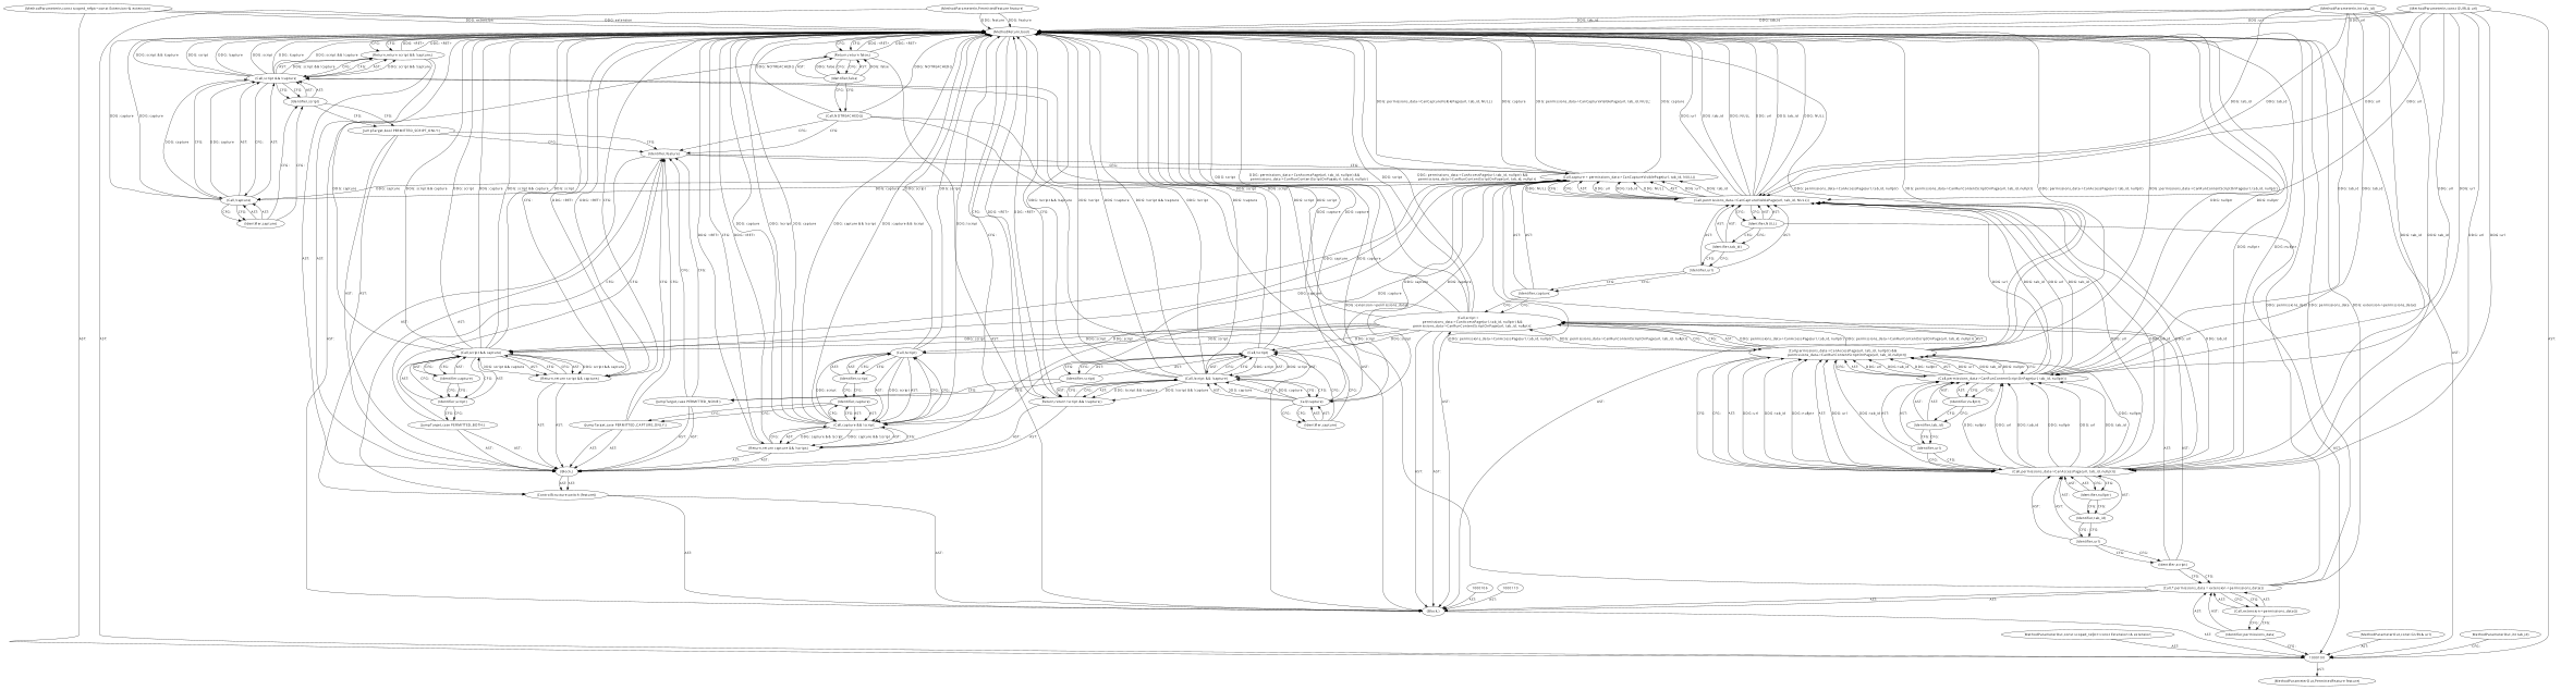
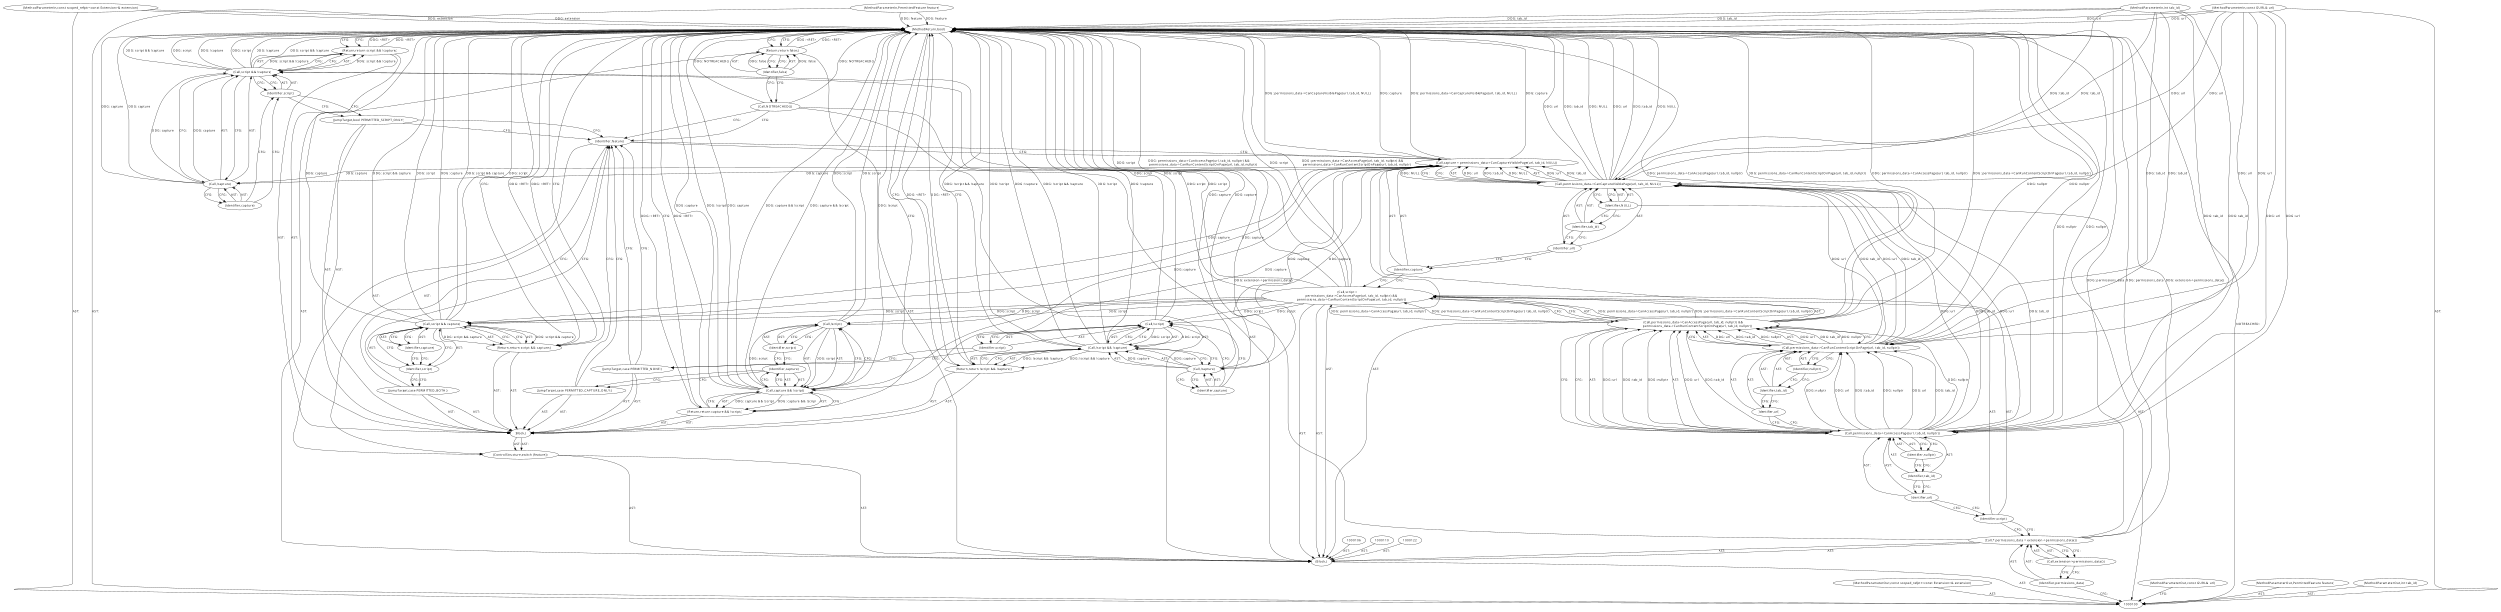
  digraph {
    fontname="Open Sans"
    node [fontname="Open Sans"]
    edge [fontname="Open Sans"]
    n1 [label="(MethodParameterIn,const scoped_refptr<const Extension>& extension)"]
    n2 [label="(MethodReturn,bool)"]
    1000100
    n4 [label="(Return,return script && !capture;)"]
    n5 [label="(Return,return capture && !script;)"]
    n6 [label="(Return,return script && capture;)"]
    n7 [label="(Return,return !script && !capture;)"]
    n8 [label="(Return,return false;)"]
    n9 [label="(MethodParameterOut,const scoped_refptr<const Extension>& extension)"]
    n10 [label="(Block,)"]
    n11 [label="(Call,script && !capture)"]
    n12 [label="(Call,capture && !script)"]
    n13 [label="(Call,script && capture)"]
    n14 [label="(Call,!script && !capture)"]
    n15 [label="(Block,)"]
    n16 [label="(Identifier,false)"]
    n17 [label="(Identifier,feature)"]
    n18 [label="(ControlStructure,switch (feature))"]
    n19 [label="(Call,capture = permissions_data->CanCaptureVisiblePage(url, tab_id, NULL))"]
    n20 [label="(Call,!capture)"]
    n21 [label="(Call,!capture)"]
    n22 [label="(Call,permissions_data->CanCaptureVisiblePage(url, tab_id, NULL))"]
    n23 [label="(JumpTarget,bool PERMITTED_SCRIPT_ONLY:)"]
    n24 [label="(Identifier,script)"]
    n25 [label="(Identifier,capture)"]
    n26 [label="(JumpTarget,case PERMITTED_CAPTURE_ONLY:)"]
    n27 [label="(Identifier,capture)"]
    n28 [label="(Call,!script)"]
    n29 [label="(Identifier,script)"]
    n30 [label="(JumpTarget,case PERMITTED_BOTH:)"]
    n31 [label="(Identifier,script)"]
    n32 [label="(Identifier,capture)"]
    n33 [label="(JumpTarget,case PERMITTED_NONE:)"]
    n34 [label="(Call,!script)"]
    n35 [label="(Identifier,script)"]
    n36 [label="(Identifier,capture)"]
    n37 [label="(MethodParameterIn,const GURL& url)"]
    n38 [label="(Call,permissions_data->CanAccessPage(url, tab_id, nullptr))"]
    n39 [label="(Call,permissions_data->CanRunContentScriptOnPage(url, tab_id, nullptr))"]
    n40 [label="(Call,permissions_data->CanAccessPage(url, tab_id, nullptr) &&\n         permissions_data->CanRunContentScriptOnPage(url, tab_id, nullptr))"]
    n41 [label="(Identifier,nullptr)"]
    n42 [label="(Identifier,nullptr)"]
    n43 [label="(Identifier,NULL)"]
    n44 [label="(MethodParameterOut,const GURL& url)"]
    n45 [label="(Call,NOTREACHED())"]
    n46 [label="(MethodParameterIn,PermittedFeature feature)"]
    n47 [label="(MethodParameterOut,PermittedFeature feature)"]
    n48 [label="(MethodParameterIn,int tab_id)"]
    n49 [label="(MethodParameterOut,int tab_id)"]
    n50 [label="(Call,* permissions_data = extension->permissions_data())"]
    n51 [label="(Call,extension->permissions_data())"]
    n52 [label="(Identifier,permissions_data)"]
    n53 [label="(Call,script =\n         permissions_data->CanAccessPage(url, tab_id, nullptr) &&\n         permissions_data->CanRunContentScriptOnPage(url, tab_id, nullptr))"]
    n54 [label="(Identifier,script)"]
    n55 [label="(Identifier,url)"]
    n56 [label="(Identifier,tab_id)"]
    n57 [label="(Identifier,url)"]
    n58 [label="(Identifier,tab_id)"]
    n59 [label="(Identifier,tab_id)"]
    n60 [label="(Identifier,url)"]
    n61 [label="(Identifier,capture)"]
    1000106
    1000110
+   1000122
    n1 -> n2 [label="DDG: extension"]
    n1 -> n2 [label="DDG: extension"]
    n1 -> 1000100 [label="AST: "]
-   n2 -> 1000100 [label="AST: "]
+   n2 -> 1000100 [label="NOTREACHED: "]
    n2 -> n4 [label="CFG: "]
    n2 -> n4 [label="CFG: "]
    n2 -> n5 [label="CFG: "]
    n2 -> n5 [label="CFG: "]
    n2 -> n6 [label="CFG: "]
    n2 -> n6 [label="CFG: "]
    n2 -> n7 [label="CFG: "]
    n2 -> n7 [label="CFG: "]
    n2 -> n8 [label="CFG: "]
    n2 -> n8 [label="CFG: "]
    n4 -> n2 [label="DDG: <RET>"]
    n4 -> n2 [label="DDG: <RET>"]
    n4 -> n10 [label="AST: "]
    n4 -> n10 [label="AST: "]
    n4 -> n11 [label="CFG: "]
    n4 -> n11 [label="CFG: "]
    n5 -> n2 [label="DDG: <RET>"]
    n5 -> n2 [label="DDG: <RET>"]
    n5 -> n10 [label="AST: "]
    n5 -> n10 [label="AST: "]
    n5 -> n12 [label="CFG: "]
    n5 -> n12 [label="CFG: "]
    n6 -> n2 [label="DDG: <RET>"]
    n6 -> n2 [label="DDG: <RET>"]
    n6 -> n10 [label="AST: "]
    n6 -> n10 [label="AST: "]
    n6 -> n13 [label="CFG: "]
    n6 -> n13 [label="CFG: "]
    n7 -> n2 [label="DDG: <RET>"]
    n7 -> n2 [label="DDG: <RET>"]
    n7 -> n10 [label="AST: "]
    n7 -> n10 [label="AST: "]
    n7 -> n14 [label="CFG: "]
    n7 -> n14 [label="CFG: "]
    n8 -> n2 [label="DDG: <RET>"]
    n8 -> n2 [label="DDG: <RET>"]
    n8 -> n15 [label="AST: "]
    n8 -> n15 [label="AST: "]
    n8 -> n16 [label="CFG: "]
    n8 -> n16 [label="CFG: "]
    n9 -> 1000100 [label="AST: "]
    n10 -> n18 [label="AST: "]
    n10 -> n18 [label="AST: "]
    n11 -> n2 [label="DDG: script && !capture"]
    n11 -> n2 [label="DDG: script"]
    n11 -> n2 [label="DDG: !capture"]
    n11 -> n2 [label="DDG: script && !capture"]
    n11 -> n2 [label="DDG: script"]
    n11 -> n2 [label="DDG: !capture"]
    n11 -> n4 [label="AST: "]
    n11 -> n4 [label="DDG: script && !capture"]
    n11 -> n4 [label="AST: "]
    n11 -> n4 [label="DDG: script && !capture"]
    n11 -> n20 [label="CFG: "]
    n11 -> n20 [label="CFG: "]
    n11 -> n24 [label="CFG: "]
    n11 -> n24 [label="CFG: "]
    n12 -> n2 [label="DDG: !script"]
    n12 -> n2 [label="DDG: capture"]
    n12 -> n2 [label="DDG: capture && !script"]
    n12 -> n2 [label="DDG: !script"]
    n12 -> n2 [label="DDG: capture"]
    n12 -> n2 [label="DDG: capture && !script"]
    n12 -> n5 [label="AST: "]
    n12 -> n5 [label="DDG: capture && !script"]
    n12 -> n5 [label="AST: "]
    n12 -> n5 [label="DDG: capture && !script"]
    n12 -> n27 [label="CFG: "]
    n12 -> n27 [label="CFG: "]
    n12 -> n28 [label="CFG: "]
    n12 -> n28 [label="CFG: "]
    n13 -> n2 [label="DDG: capture"]
    n13 -> n2 [label="DDG: script && capture"]
    n13 -> n2 [label="DDG: script"]
    n13 -> n2 [label="DDG: capture"]
    n13 -> n2 [label="DDG: script && capture"]
    n13 -> n2 [label="DDG: script"]
    n13 -> n6 [label="AST: "]
    n13 -> n6 [label="DDG: script && capture"]
    n13 -> n6 [label="AST: "]
    n13 -> n6 [label="DDG: script && capture"]
    n13 -> n31 [label="CFG: "]
    n13 -> n31 [label="CFG: "]
    n13 -> n32 [label="CFG: "]
    n13 -> n32 [label="CFG: "]
    n14 -> n2 [label="DDG: !capture"]
    n14 -> n2 [label="DDG: !script && !capture"]
    n14 -> n2 [label="DDG: !script"]
    n14 -> n2 [label="DDG: !capture"]
    n14 -> n2 [label="DDG: !script && !capture"]
    n14 -> n2 [label="DDG: !script"]
    n14 -> n7 [label="AST: "]
    n14 -> n7 [label="DDG: !script && !capture"]
    n14 -> n7 [label="AST: "]
    n14 -> n7 [label="DDG: !script && !capture"]
    n14 -> n21 [label="CFG: "]
    n14 -> n21 [label="CFG: "]
    n14 -> n34 [label="CFG: "]
    n14 -> n34 [label="CFG: "]
    n15 -> 1000100 [label="AST: "]
    n16 -> n8 [label="AST: "]
    n16 -> n8 [label="DDG: false"]
    n16 -> n8 [label="AST: "]
    n16 -> n8 [label="DDG: false"]
    n16 -> n45 [label="CFG: "]
    n16 -> n45 [label="CFG: "]
    n17 -> n18 [label="AST: "]
    n17 -> n18 [label="AST: "]
    n17 -> n19 [label="CFG: "]
    n17 -> n19 [label="CFG: "]
    n18 -> n15 [label="AST: "]
    n18 -> n15 [label="AST: "]
    n19 -> n2 [label="DDG: permissions_data->CanCaptureVisiblePage(url, tab_id, NULL)"]
    n19 -> n2 [label="DDG: capture"]
    n19 -> n2 [label="DDG: permissions_data->CanCaptureVisiblePage(url, tab_id, NULL)"]
    n19 -> n2 [label="DDG: capture"]
    n19 -> n12 [label="DDG: capture"]
    n19 -> n12 [label="DDG: capture"]
    n19 -> n13 [label="DDG: capture"]
    n19 -> n13 [label="DDG: capture"]
    n19 -> n15 [label="AST: "]
    n19 -> n15 [label="AST: "]
    n19 -> n20 [label="DDG: capture"]
    n19 -> n20 [label="DDG: capture"]
    n19 -> n21 [label="DDG: capture"]
    n19 -> n21 [label="DDG: capture"]
    n19 -> n22 [label="CFG: "]
    n19 -> n22 [label="CFG: "]
    n20 -> n2 [label="DDG: capture"]
    n20 -> n2 [label="DDG: capture"]
    n20 -> n11 [label="AST: "]
    n20 -> n11 [label="DDG: capture"]
    n20 -> n11 [label="AST: "]
    n20 -> n11 [label="DDG: capture"]
    n20 -> n25 [label="CFG: "]
    n20 -> n25 [label="CFG: "]
    n21 -> n2 [label="DDG: capture"]
    n21 -> n2 [label="DDG: capture"]
    n21 -> n14 [label="AST: "]
    n21 -> n14 [label="DDG: capture"]
    n21 -> n14 [label="AST: "]
    n21 -> n14 [label="DDG: capture"]
    n21 -> n36 [label="CFG: "]
    n21 -> n36 [label="CFG: "]
    n22 -> n2 [label="DDG: url"]
    n22 -> n2 [label="DDG: tab_id"]
    n22 -> n2 [label="DDG: NULL"]
    n22 -> n2 [label="DDG: url"]
    n22 -> n2 [label="DDG: tab_id"]
    n22 -> n2 [label="DDG: NULL"]
    n22 -> n19 [label="AST: "]
    n22 -> n19 [label="DDG: url"]
    n22 -> n19 [label="DDG: tab_id"]
    n22 -> n19 [label="DDG: NULL"]
    n22 -> n19 [label="AST: "]
    n22 -> n19 [label="DDG: url"]
    n22 -> n19 [label="DDG: tab_id"]
    n22 -> n19 [label="DDG: NULL"]
    n22 -> n43 [label="CFG: "]
    n22 -> n43 [label="CFG: "]
    n23 -> n10 [label="AST: "]
    n23 -> n10 [label="AST: "]
    n23 -> n17 [label="CFG: "]
    n23 -> n17 [label="CFG: "]
    n24 -> n11 [label="AST: "]
    n24 -> n11 [label="AST: "]
    n24 -> n23 [label="CFG: "]
    n24 -> n23 [label="CFG: "]
    n25 -> n20 [label="AST: "]
    n25 -> n20 [label="AST: "]
    n25 -> n24 [label="CFG: "]
    n25 -> n24 [label="CFG: "]
    n26 -> n10 [label="AST: "]
    n26 -> n10 [label="AST: "]
    n26 -> n17 [label="CFG: "]
    n26 -> n17 [label="CFG: "]
    n27 -> n12 [label="AST: "]
    n27 -> n12 [label="AST: "]
    n27 -> n26 [label="CFG: "]
    n27 -> n26 [label="CFG: "]
    n28 -> n2 [label="DDG: script"]
    n28 -> n2 [label="DDG: script"]
    n28 -> n12 [label="AST: "]
    n28 -> n12 [label="DDG: script"]
    n28 -> n12 [label="AST: "]
    n28 -> n12 [label="DDG: script"]
    n28 -> n29 [label="CFG: "]
    n28 -> n29 [label="CFG: "]
    n29 -> n27 [label="CFG: "]
    n29 -> n27 [label="CFG: "]
    n29 -> n28 [label="AST: "]
    n29 -> n28 [label="AST: "]
    n30 -> n10 [label="AST: "]
    n30 -> n10 [label="AST: "]
    n30 -> n17 [label="CFG: "]
    n30 -> n17 [label="CFG: "]
    n31 -> n13 [label="AST: "]
    n31 -> n13 [label="AST: "]
    n31 -> n30 [label="CFG: "]
    n31 -> n30 [label="CFG: "]
    n32 -> n13 [label="AST: "]
    n32 -> n13 [label="AST: "]
    n32 -> n31 [label="CFG: "]
    n32 -> n31 [label="CFG: "]
    n33 -> n10 [label="AST: "]
    n33 -> n10 [label="AST: "]
    n33 -> n17 [label="CFG: "]
    n33 -> n17 [label="CFG: "]
    n34 -> n2 [label="DDG: script"]
    n34 -> n2 [label="DDG: script"]
    n34 -> n14 [label="AST: "]
    n34 -> n14 [label="DDG: script"]
    n34 -> n14 [label="AST: "]
    n34 -> n14 [label="DDG: script"]
    n34 -> n35 [label="CFG: "]
    n34 -> n35 [label="CFG: "]
    n35 -> n33 [label="CFG: "]
    n35 -> n33 [label="CFG: "]
    n35 -> n34 [label="AST: "]
    n35 -> n34 [label="AST: "]
    n36 -> n21 [label="AST: "]
    n36 -> n21 [label="AST: "]
    n36 -> n34 [label="CFG: "]
    n36 -> n34 [label="CFG: "]
    n37 -> n2 [label="DDG: url"]
    n37 -> n2 [label="DDG: url"]
    n37 -> 1000100 [label="AST: "]
    n37 -> n22 [label="DDG: url"]
    n37 -> n22 [label="DDG: url"]
    n37 -> n38 [label="DDG: url"]
    n37 -> n38 [label="DDG: url"]
    n37 -> n39 [label="DDG: url"]
    n37 -> n39 [label="DDG: url"]
    n38 -> n2 [label="DDG: nullptr"]
    n38 -> n2 [label="DDG: nullptr"]
    n38 -> n22 [label="DDG: url"]
    n38 -> n22 [label="DDG: tab_id"]
    n38 -> n22 [label="DDG: url"]
    n38 -> n22 [label="DDG: tab_id"]
    n38 -> n39 [label="DDG: url"]
    n38 -> n39 [label="DDG: tab_id"]
    n38 -> n39 [label="DDG: nullptr"]
    n38 -> n39 [label="DDG: url"]
    n38 -> n39 [label="DDG: tab_id"]
    n38 -> n39 [label="DDG: nullptr"]
    n38 -> n40 [label="AST: "]
    n38 -> n40 [label="DDG: url"]
    n38 -> n40 [label="DDG: tab_id"]
    n38 -> n40 [label="DDG: nullptr"]
    n38 -> n40 [label="AST: "]
    n38 -> n40 [label="DDG: url"]
    n38 -> n40 [label="DDG: tab_id"]
    n38 -> n40 [label="DDG: nullptr"]
    n38 -> n41 [label="CFG: "]
    n38 -> n41 [label="CFG: "]
    n39 -> n2 [label="DDG: nullptr"]
    n39 -> n2 [label="DDG: nullptr"]
    n39 -> n22 [label="DDG: url"]
    n39 -> n22 [label="DDG: tab_id"]
    n39 -> n22 [label="DDG: url"]
    n39 -> n22 [label="DDG: tab_id"]
    n39 -> n40 [label="AST: "]
    n39 -> n40 [label="DDG: url"]
    n39 -> n40 [label="DDG: tab_id"]
    n39 -> n40 [label="DDG: nullptr"]
    n39 -> n40 [label="AST: "]
    n39 -> n40 [label="DDG: url"]
    n39 -> n40 [label="DDG: tab_id"]
    n39 -> n40 [label="DDG: nullptr"]
    n39 -> n42 [label="CFG: "]
    n39 -> n42 [label="CFG: "]
    n40 -> n2 [label="DDG: permissions_data->CanAccessPage(url, tab_id, nullptr)"]
    n40 -> n2 [label="DDG: permissions_data->CanRunContentScriptOnPage(url, tab_id, nullptr)"]
    n40 -> n2 [label="DDG: permissions_data->CanAccessPage(url, tab_id, nullptr)"]
    n40 -> n2 [label="DDG: permissions_data->CanRunContentScriptOnPage(url, tab_id, nullptr)"]
    n40 -> n38 [label="CFG: "]
    n40 -> n38 [label="CFG: "]
    n40 -> n39 [label="CFG: "]
    n40 -> n39 [label="CFG: "]
    n40 -> n53 [label="AST: "]
    n40 -> n53 [label="DDG: permissions_data->CanAccessPage(url, tab_id, nullptr)"]
    n40 -> n53 [label="DDG: permissions_data->CanRunContentScriptOnPage(url, tab_id, nullptr)"]
    n40 -> n53 [label="AST: "]
    n40 -> n53 [label="DDG: permissions_data->CanAccessPage(url, tab_id, nullptr)"]
    n40 -> n53 [label="DDG: permissions_data->CanRunContentScriptOnPage(url, tab_id, nullptr)"]
    n41 -> n38 [label="AST: "]
    n41 -> n38 [label="AST: "]
    n41 -> n56 [label="CFG: "]
    n41 -> n56 [label="CFG: "]
    n42 -> n39 [label="AST: "]
    n42 -> n39 [label="AST: "]
    n42 -> n58 [label="CFG: "]
    n42 -> n58 [label="CFG: "]
    n43 -> 1000100 [label="AST: "]
    n43 -> n22 [label="AST: "]
    n43 -> n22 [label="AST: "]
    n43 -> n59 [label="CFG: "]
    n43 -> n59 [label="CFG: "]
-   n44 -> 1000100 [label="AST: "]
+   n44 -> 1000100 [label="CFG: "]
    n45 -> n2 [label="DDG: NOTREACHED()"]
    n45 -> n2 [label="DDG: NOTREACHED()"]
    n45 -> n15 [label="AST: "]
    n45 -> n15 [label="AST: "]
    n45 -> n17 [label="CFG: "]
    n45 -> n17 [label="CFG: "]
    n46 -> n2 [label="DDG: feature"]
    n46 -> n2 [label="DDG: feature"]
    n46 -> 1000100 [label="AST: "]
-   1000100 -> n47 [label="AST: "]
+   n47 -> 1000100 [label="AST: "]
    n48 -> n2 [label="DDG: tab_id"]
    n48 -> n2 [label="DDG: tab_id"]
    n48 -> n22 [label="DDG: tab_id"]
    n48 -> n22 [label="DDG: tab_id"]
    n48 -> n38 [label="DDG: tab_id"]
    n48 -> n38 [label="DDG: tab_id"]
    n48 -> n39 [label="DDG: tab_id"]
    n48 -> n39 [label="DDG: tab_id"]
-   n49 -> 1000100 [label="CFG: "]
+   n49 -> 1000100 [label="AST: "]
    n50 -> n2 [label="DDG: permissions_data"]
    n50 -> n2 [label="DDG: extension->permissions_data()"]
    n50 -> n2 [label="DDG: permissions_data"]
    n50 -> n2 [label="DDG: extension->permissions_data()"]
    n50 -> n15 [label="AST: "]
    n50 -> n15 [label="AST: "]
    n50 -> n51 [label="CFG: "]
    n50 -> n51 [label="CFG: "]
    n51 -> n50 [label="AST: "]
    n51 -> n50 [label="AST: "]
    n51 -> n52 [label="CFG: "]
    n51 -> n52 [label="CFG: "]
    n52 -> 1000100 [label="CFG: "]
    n52 -> n50 [label="AST: "]
    n52 -> n50 [label="AST: "]
    n53 -> n2 [label="DDG: script"]
    n53 -> n2 [label="DDG: permissions_data->CanAccessPage(url, tab_id, nullptr) &&\n         permissions_data->CanRunContentScriptOnPage(url, tab_id, nullptr)"]
    n53 -> n2 [label="DDG: script"]
    n53 -> n2 [label="DDG: permissions_data->CanAccessPage(url, tab_id, nullptr) &&\n         permissions_data->CanRunContentScriptOnPage(url, tab_id, nullptr)"]
    n53 -> n11 [label="DDG: script"]
    n53 -> n11 [label="DDG: script"]
    n53 -> n13 [label="DDG: script"]
    n53 -> n13 [label="DDG: script"]
    n53 -> n15 [label="AST: "]
    n53 -> n15 [label="AST: "]
    n53 -> n28 [label="DDG: script"]
    n53 -> n28 [label="DDG: script"]
    n53 -> n34 [label="DDG: script"]
    n53 -> n34 [label="DDG: script"]
    n53 -> n40 [label="CFG: "]
    n53 -> n40 [label="CFG: "]
    n54 -> n50 [label="CFG: "]
    n54 -> n50 [label="CFG: "]
    n54 -> n53 [label="AST: "]
    n54 -> n53 [label="AST: "]
    n55 -> n38 [label="AST: "]
    n55 -> n38 [label="AST: "]
    n55 -> n54 [label="CFG: "]
    n55 -> n54 [label="CFG: "]
    n56 -> n38 [label="AST: "]
    n56 -> n38 [label="AST: "]
    n56 -> n55 [label="CFG: "]
    n56 -> n55 [label="CFG: "]
    n57 -> n38 [label="CFG: "]
    n57 -> n38 [label="CFG: "]
    n57 -> n39 [label="AST: "]
    n57 -> n39 [label="AST: "]
    n58 -> n39 [label="AST: "]
    n58 -> n39 [label="AST: "]
    n58 -> n57 [label="CFG: "]
    n58 -> n57 [label="CFG: "]
    n59 -> n22 [label="AST: "]
    n59 -> n22 [label="AST: "]
    n59 -> n60 [label="CFG: "]
    n59 -> n60 [label="CFG: "]
    n60 -> n22 [label="AST: "]
    n60 -> n22 [label="AST: "]
    n60 -> n61 [label="CFG: "]
    n60 -> n61 [label="CFG: "]
    n61 -> n19 [label="AST: "]
    n61 -> n19 [label="AST: "]
    n61 -> n53 [label="CFG: "]
    n61 -> n53 [label="CFG: "]
    1000106 -> n15 [label="AST: "]
    1000110 -> n15 [label="AST: "]
+   1000122 -> n15 [label="AST: "]
  }
